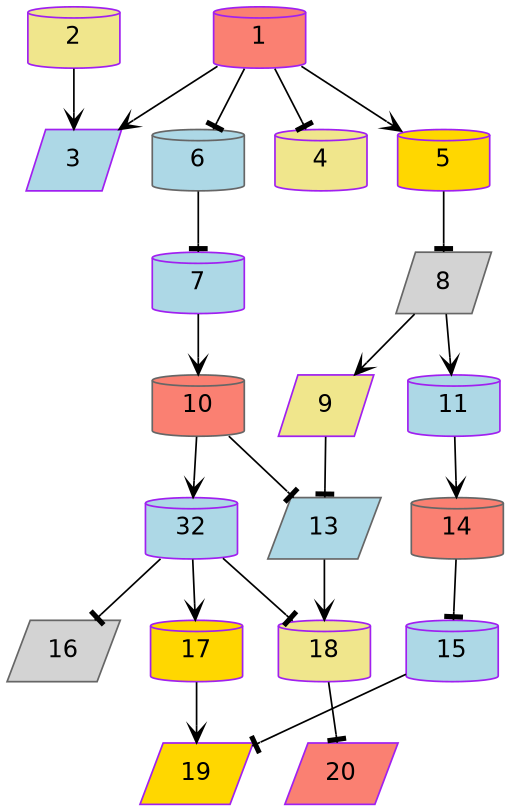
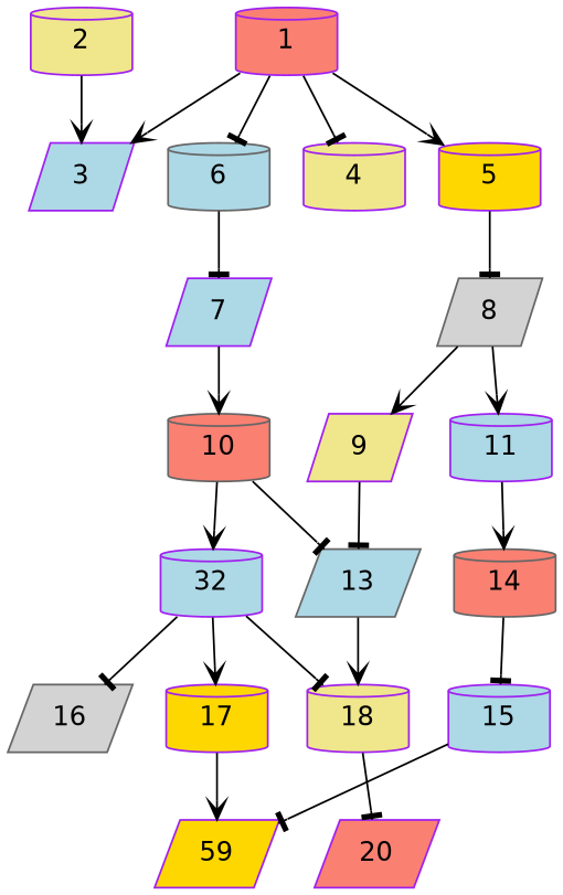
  digraph {
    fontname="DejaVu Sans"
    node [alpha=0.11 color=purple fillcolor=lightblue fontname="DejaVu Sans" shape=cylinder style=filled]
    edge [arrowhead=vee fontname="DejaVu Sans"]
    1 [alpha=0.06 expect_size=17012736 fillcolor=salmon]
    3 [alpha=0.14 expect_size=27540480 shape=parallelogram]
    4 [alpha=0.05 expect_size=10626048 fillcolor=khaki]
    5 [alpha=0.01 expect_size=42626048 fillcolor=gold]
    6 [alpha=0.07 color=gray40 expect_size=9044992]
    8 [alpha=0.02 color=gray40 expect_size=10754048 fillcolor=lightgrey shape=parallelogram]
-   7 [alpha=0.13 expect_size=27807744]
+   7 [alpha=0.13 expect_size=27807744 shape=parallelogram]
    9 [expect_size=23496704 fillcolor=khaki shape=parallelogram]
    11 [alpha=0.00 expect_size=12320768]
    10 [alpha=0.09 color=gray40 expect_size=48997376 fillcolor=salmon]
    2 [alpha=0.06 expect_size=39068672 fillcolor=khaki]
    13 [alpha=0.17 color=gray40 expect_size=41167872 shape=parallelogram]
    14 [color=gray40 expect_size=27632640 fillcolor=salmon]
    n14 [alpha=0.18 expect_size=26054656 label=32]
    18 [alpha=0.14 expect_size=42871808 fillcolor=khaki]
    16 [alpha=0.13 color=gray40 expect_size=43285504 fillcolor=lightgrey shape=parallelogram]
    17 [alpha=0.16 expect_size=11548672 fillcolor=gold]
    15 [alpha=0.07 expect_size=40556544]
    20 [alpha=0.02 expect_size=25391104 fillcolor=salmon shape=parallelogram]
-   19 [expect_size=47785984 fillcolor=gold shape=parallelogram]
+   19 [expect_size=47785984 fillcolor=gold shape=parallelogram label=59]
    1 -> 3
    1 -> 4 [arrowhead=tee]
    1 -> 5
    1 -> 6 [arrowhead=tee]
    5 -> 8 [arrowhead=tee]
    6 -> 7 [arrowhead=tee]
    8 -> 9
    8 -> 11
    7 -> 10
    9 -> 13 [arrowhead=tee]
    11 -> 14
    10 -> 13 [arrowhead=tee]
    10 -> n14
    2 -> 3
    13 -> 18
    14 -> 15 [arrowhead=tee]
    n14 -> 18 [arrowhead=tee]
    n14 -> 16 [arrowhead=tee]
    n14 -> 17
    18 -> 20 [arrowhead=tee]
    17 -> 19
    15 -> 19 [arrowhead=tee]
  }
